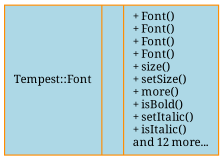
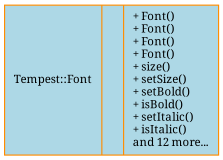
  digraph {
    rankdir=LR
    fontname="Noto Serif"
-   n1 [color=darkorange fillcolor=lightblue fontcolor=black fontname="Noto Serif" fontsize=10 height=0.2 label="{Tempest::Font\n||+ Font()\l+ Font()\l+ Font()\l+ Font()\l+ size()\l+ setSize()\l+ more()\l+ isBold()\l+ setItalic()\l+ isItalic()\land 12 more...\l}" shape=record style=filled width=0.4]
+   n1 [color=darkorange fillcolor=lightblue fontcolor=black fontname="Noto Serif" fontsize=10 height=0.2 label="{Tempest::Font\n||+ Font()\l+ Font()\l+ Font()\l+ Font()\l+ size()\l+ setSize()\l+ setBold()\l+ isBold()\l+ setItalic()\l+ isItalic()\land 12 more...\l}" shape=record style=filled width=0.4]
  }
